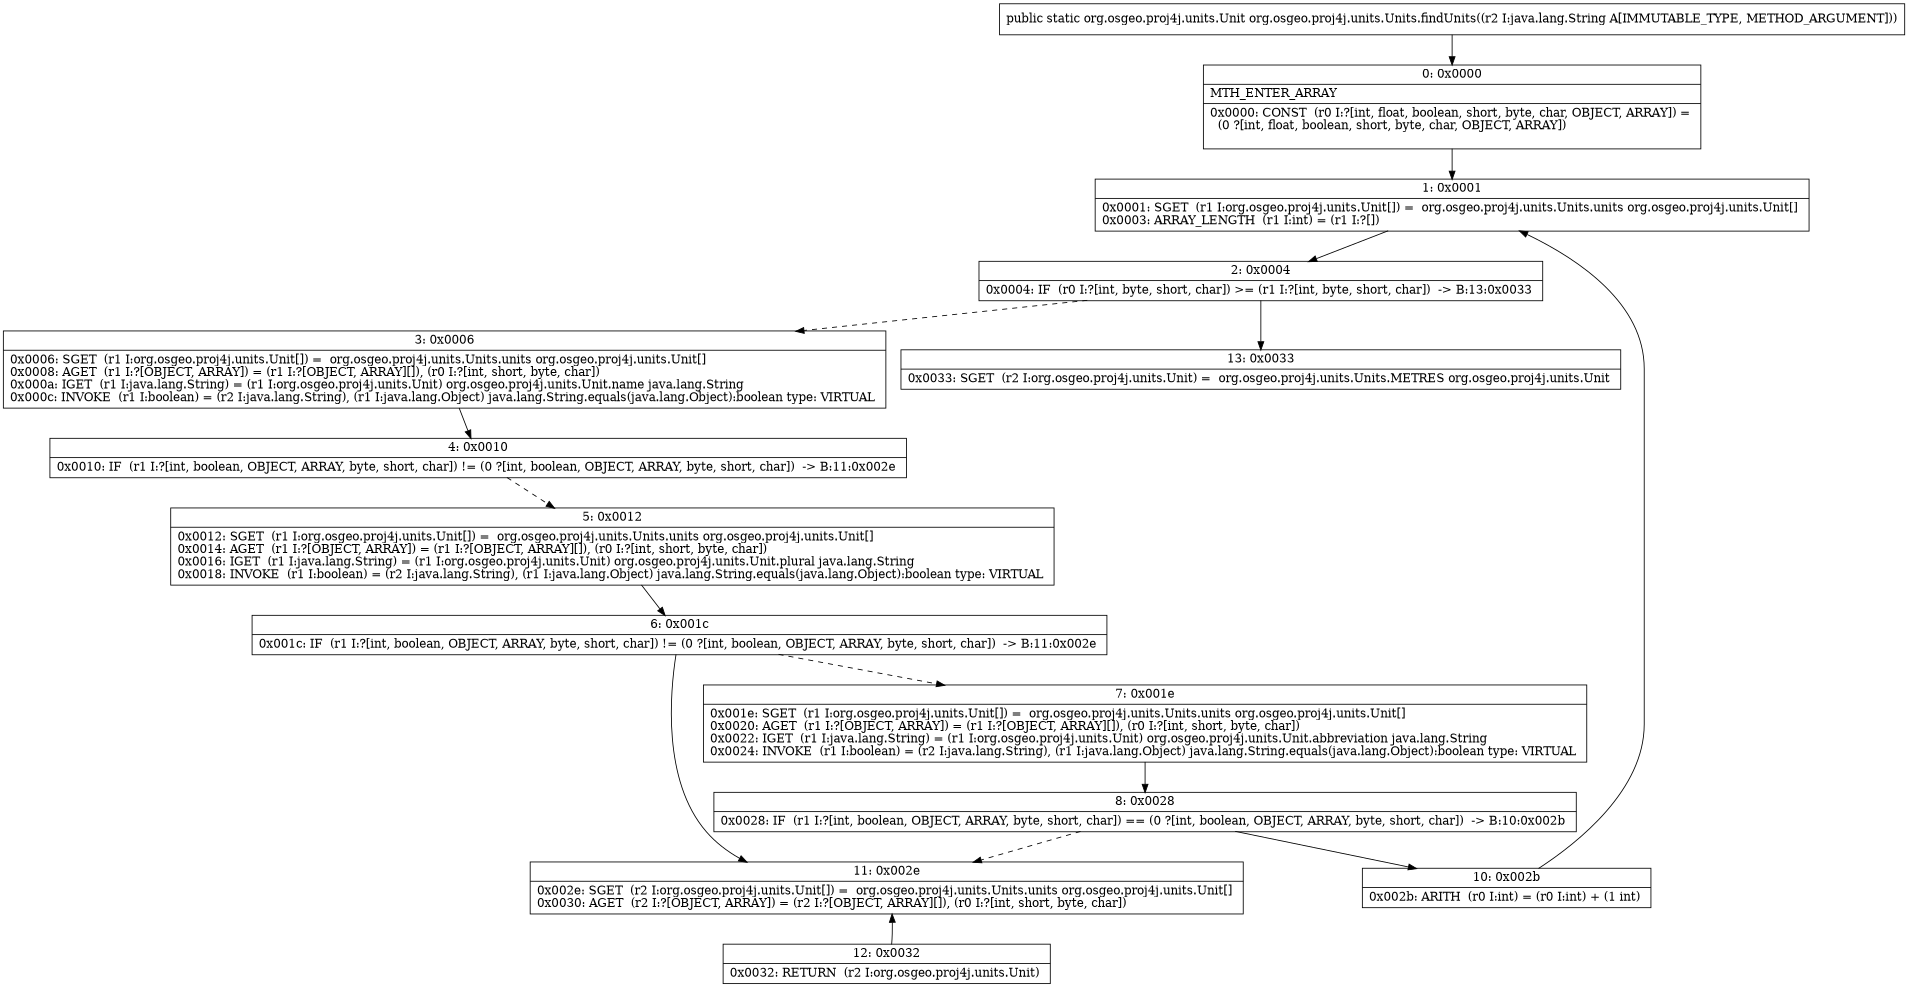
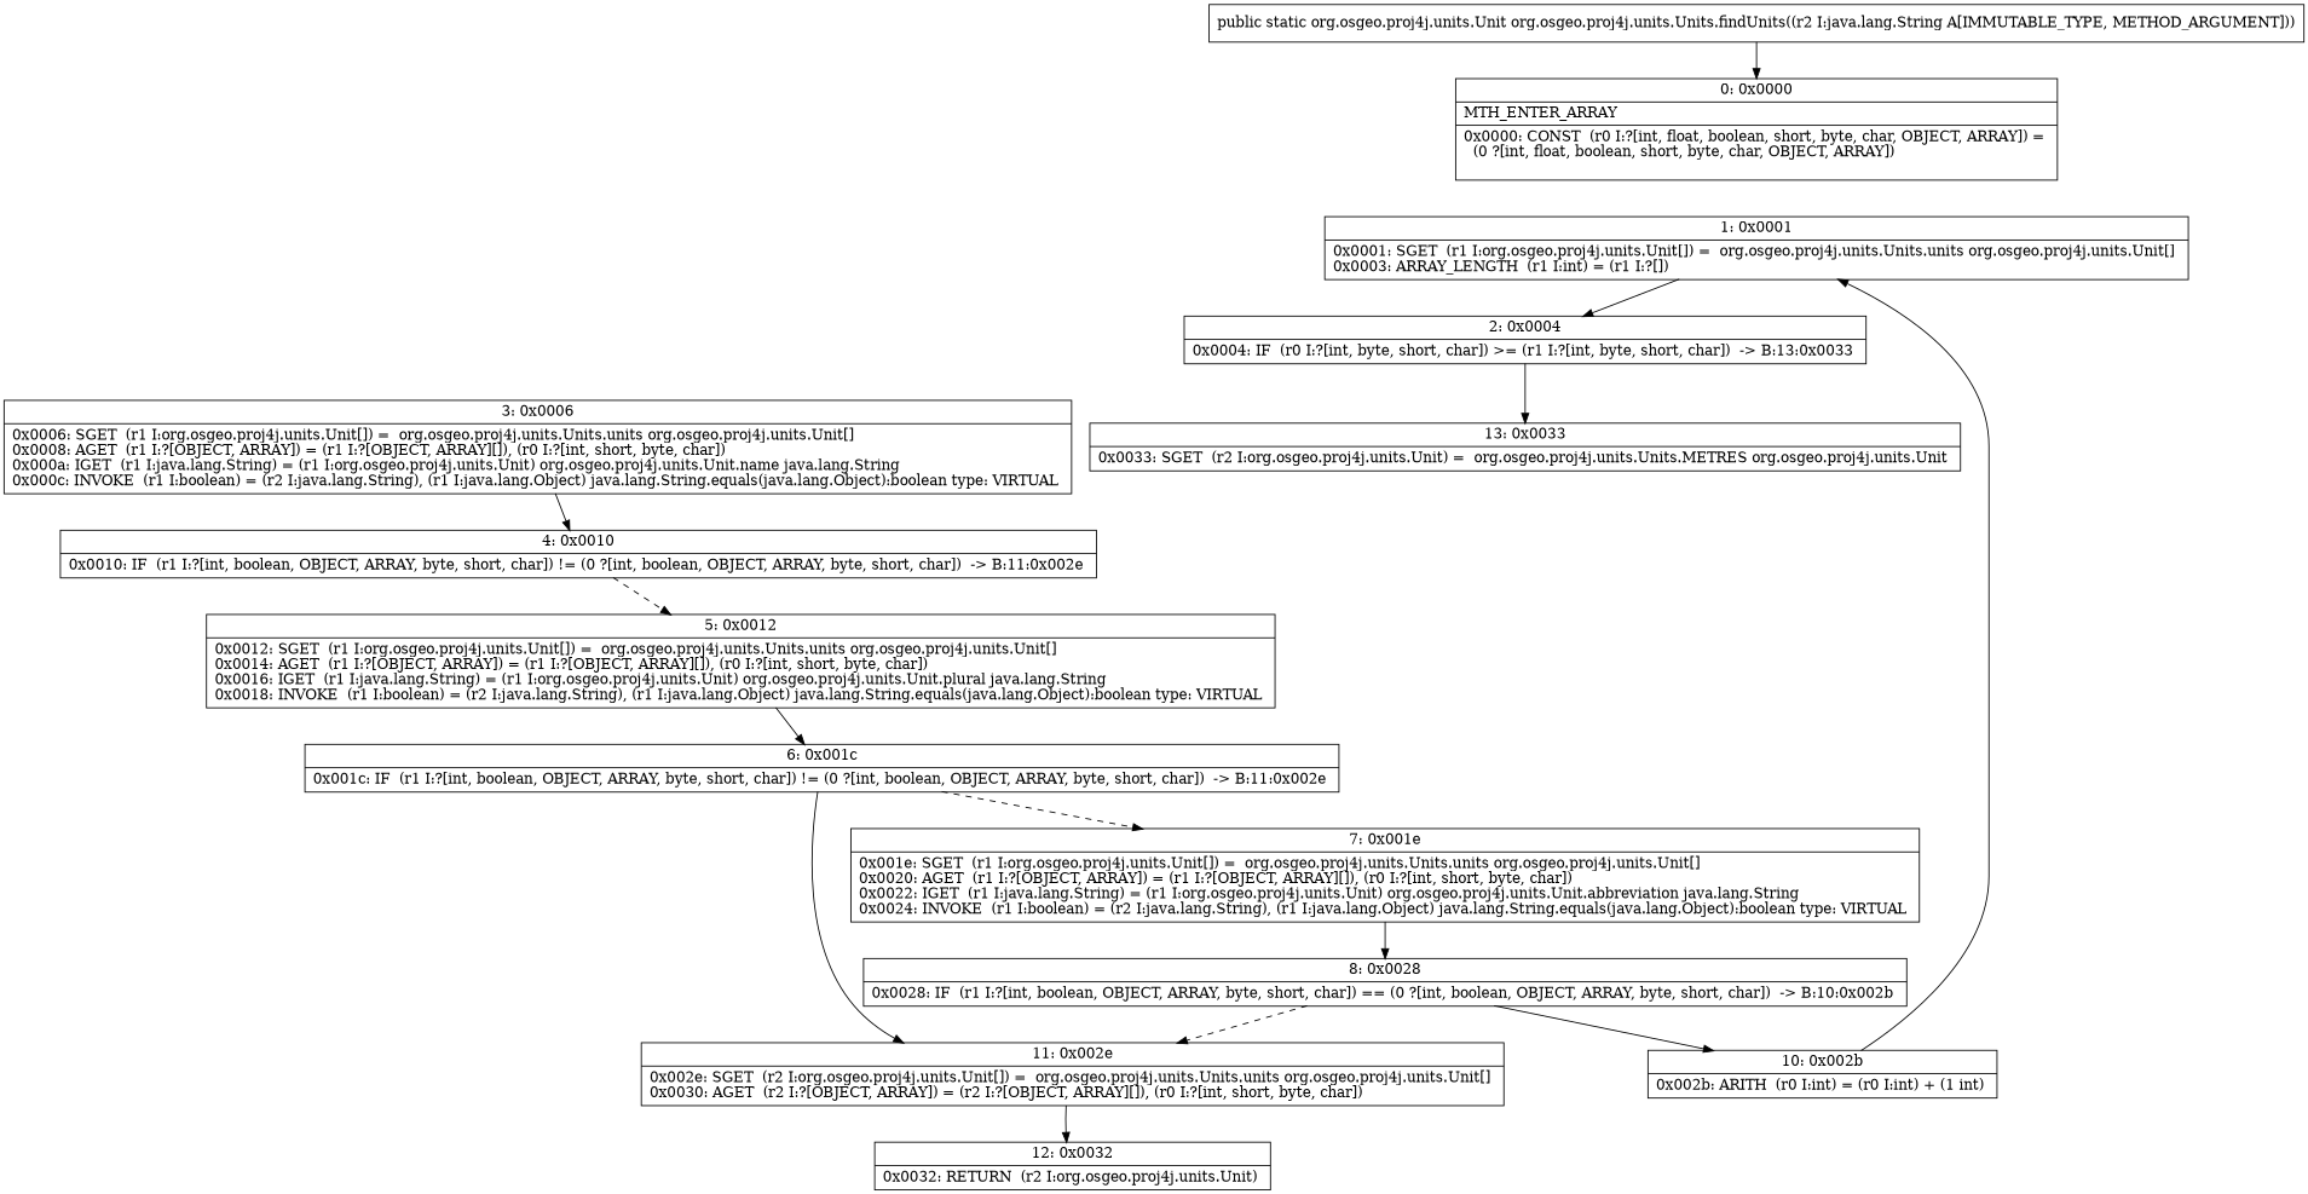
  digraph {
    node [shape=record]
    n1 [label="{0\:\ 0x0000|MTH_ENTER_ARRAY\l|0x0000: CONST  (r0 I:?[int, float, boolean, short, byte, char, OBJECT, ARRAY]) = \l  (0 ?[int, float, boolean, short, byte, char, OBJECT, ARRAY])\l \l}"]
    n2 [label="{1\:\ 0x0001|0x0001: SGET  (r1 I:org.osgeo.proj4j.units.Unit[]) =  org.osgeo.proj4j.units.Units.units org.osgeo.proj4j.units.Unit[] \l0x0003: ARRAY_LENGTH  (r1 I:int) = (r1 I:?[]) \l}"]
    n3 [label="{2\:\ 0x0004|0x0004: IF  (r0 I:?[int, byte, short, char]) \>= (r1 I:?[int, byte, short, char])  \-\> B:13:0x0033 \l}"]
    n4 [label="{3\:\ 0x0006|0x0006: SGET  (r1 I:org.osgeo.proj4j.units.Unit[]) =  org.osgeo.proj4j.units.Units.units org.osgeo.proj4j.units.Unit[] \l0x0008: AGET  (r1 I:?[OBJECT, ARRAY]) = (r1 I:?[OBJECT, ARRAY][]), (r0 I:?[int, short, byte, char]) \l0x000a: IGET  (r1 I:java.lang.String) = (r1 I:org.osgeo.proj4j.units.Unit) org.osgeo.proj4j.units.Unit.name java.lang.String \l0x000c: INVOKE  (r1 I:boolean) = (r2 I:java.lang.String), (r1 I:java.lang.Object) java.lang.String.equals(java.lang.Object):boolean type: VIRTUAL \l}"]
    n5 [label="{13\:\ 0x0033|0x0033: SGET  (r2 I:org.osgeo.proj4j.units.Unit) =  org.osgeo.proj4j.units.Units.METRES org.osgeo.proj4j.units.Unit \l}"]
    n6 [label="{4\:\ 0x0010|0x0010: IF  (r1 I:?[int, boolean, OBJECT, ARRAY, byte, short, char]) != (0 ?[int, boolean, OBJECT, ARRAY, byte, short, char])  \-\> B:11:0x002e \l}"]
    n7 [label="{5\:\ 0x0012|0x0012: SGET  (r1 I:org.osgeo.proj4j.units.Unit[]) =  org.osgeo.proj4j.units.Units.units org.osgeo.proj4j.units.Unit[] \l0x0014: AGET  (r1 I:?[OBJECT, ARRAY]) = (r1 I:?[OBJECT, ARRAY][]), (r0 I:?[int, short, byte, char]) \l0x0016: IGET  (r1 I:java.lang.String) = (r1 I:org.osgeo.proj4j.units.Unit) org.osgeo.proj4j.units.Unit.plural java.lang.String \l0x0018: INVOKE  (r1 I:boolean) = (r2 I:java.lang.String), (r1 I:java.lang.Object) java.lang.String.equals(java.lang.Object):boolean type: VIRTUAL \l}"]
    n8 [label="{6\:\ 0x001c|0x001c: IF  (r1 I:?[int, boolean, OBJECT, ARRAY, byte, short, char]) != (0 ?[int, boolean, OBJECT, ARRAY, byte, short, char])  \-\> B:11:0x002e \l}"]
    n9 [label="{11\:\ 0x002e|0x002e: SGET  (r2 I:org.osgeo.proj4j.units.Unit[]) =  org.osgeo.proj4j.units.Units.units org.osgeo.proj4j.units.Unit[] \l0x0030: AGET  (r2 I:?[OBJECT, ARRAY]) = (r2 I:?[OBJECT, ARRAY][]), (r0 I:?[int, short, byte, char]) \l}"]
    n10 [label="{12\:\ 0x0032|0x0032: RETURN  (r2 I:org.osgeo.proj4j.units.Unit) \l}"]
    n11 [label="{7\:\ 0x001e|0x001e: SGET  (r1 I:org.osgeo.proj4j.units.Unit[]) =  org.osgeo.proj4j.units.Units.units org.osgeo.proj4j.units.Unit[] \l0x0020: AGET  (r1 I:?[OBJECT, ARRAY]) = (r1 I:?[OBJECT, ARRAY][]), (r0 I:?[int, short, byte, char]) \l0x0022: IGET  (r1 I:java.lang.String) = (r1 I:org.osgeo.proj4j.units.Unit) org.osgeo.proj4j.units.Unit.abbreviation java.lang.String \l0x0024: INVOKE  (r1 I:boolean) = (r2 I:java.lang.String), (r1 I:java.lang.Object) java.lang.String.equals(java.lang.Object):boolean type: VIRTUAL \l}"]
    n12 [label="{8\:\ 0x0028|0x0028: IF  (r1 I:?[int, boolean, OBJECT, ARRAY, byte, short, char]) == (0 ?[int, boolean, OBJECT, ARRAY, byte, short, char])  \-\> B:10:0x002b \l}"]
    n13 [label="{10\:\ 0x002b|0x002b: ARITH  (r0 I:int) = (r0 I:int) + (1 int) \l}"]
    n14 [label="{public static org.osgeo.proj4j.units.Unit org.osgeo.proj4j.units.Units.findUnits((r2 I:java.lang.String A[IMMUTABLE_TYPE, METHOD_ARGUMENT])) }"]
-   n1 -> n2
    n2 -> n3
-   n3 -> n4 [style=dashed]
    n3 -> n5
    n4 -> n6
    n6 -> n7 [style=dashed]
    n7 -> n8
    n8 -> n9
    n8 -> n11 [style=dashed]
-   n10 -> n9
+   n9 -> n10
    n11 -> n12
    n12 -> n9 [style=dashed]
    n12 -> n13
    n13 -> n2
    n14 -> n1
  }
